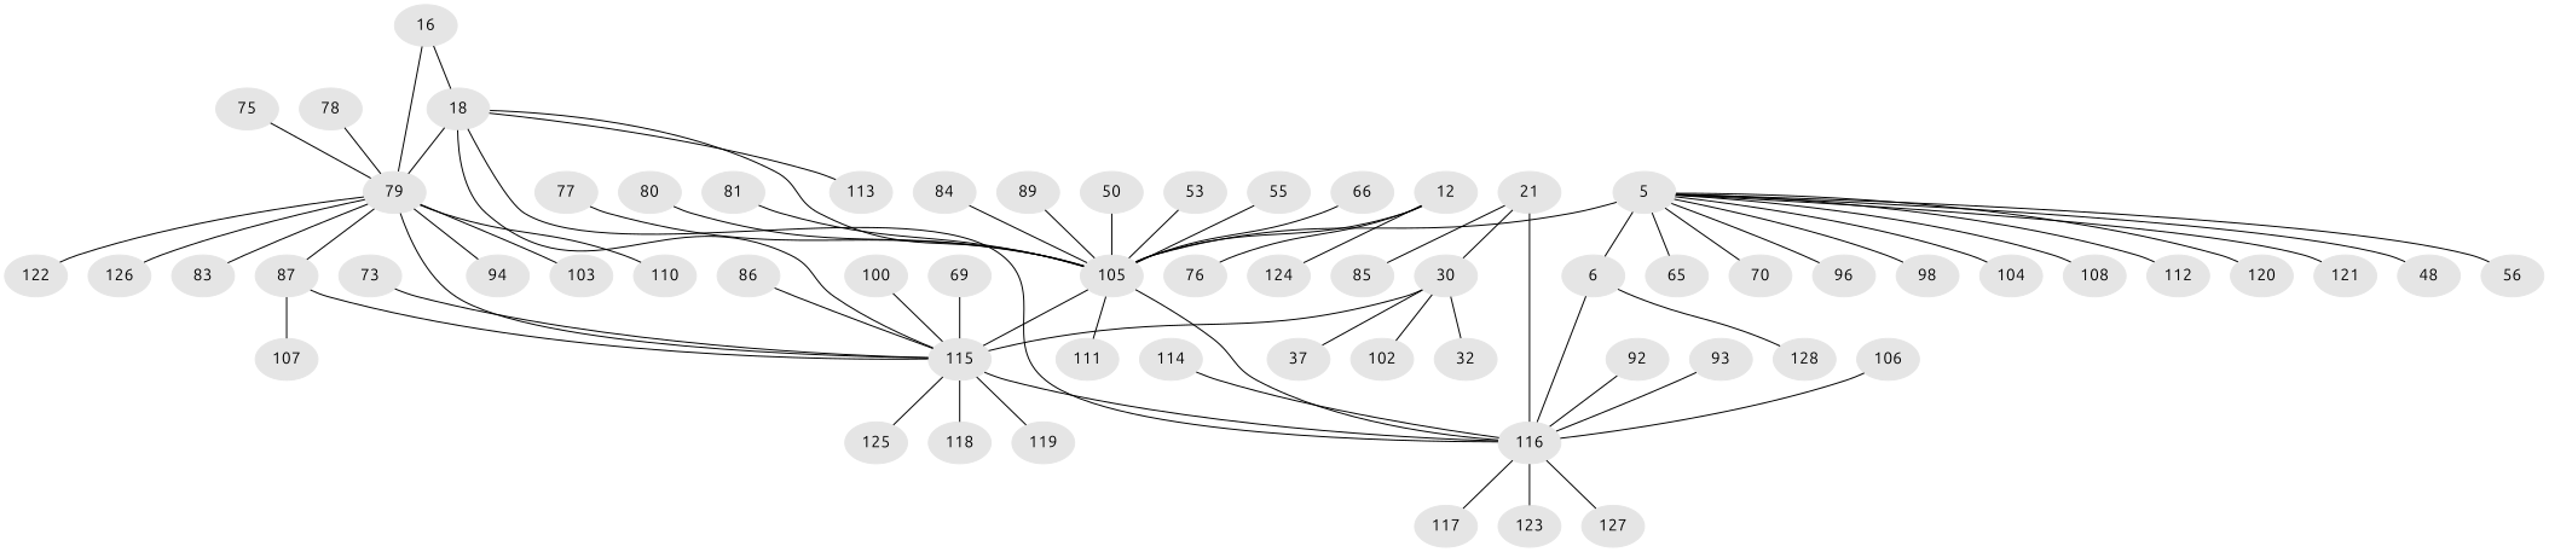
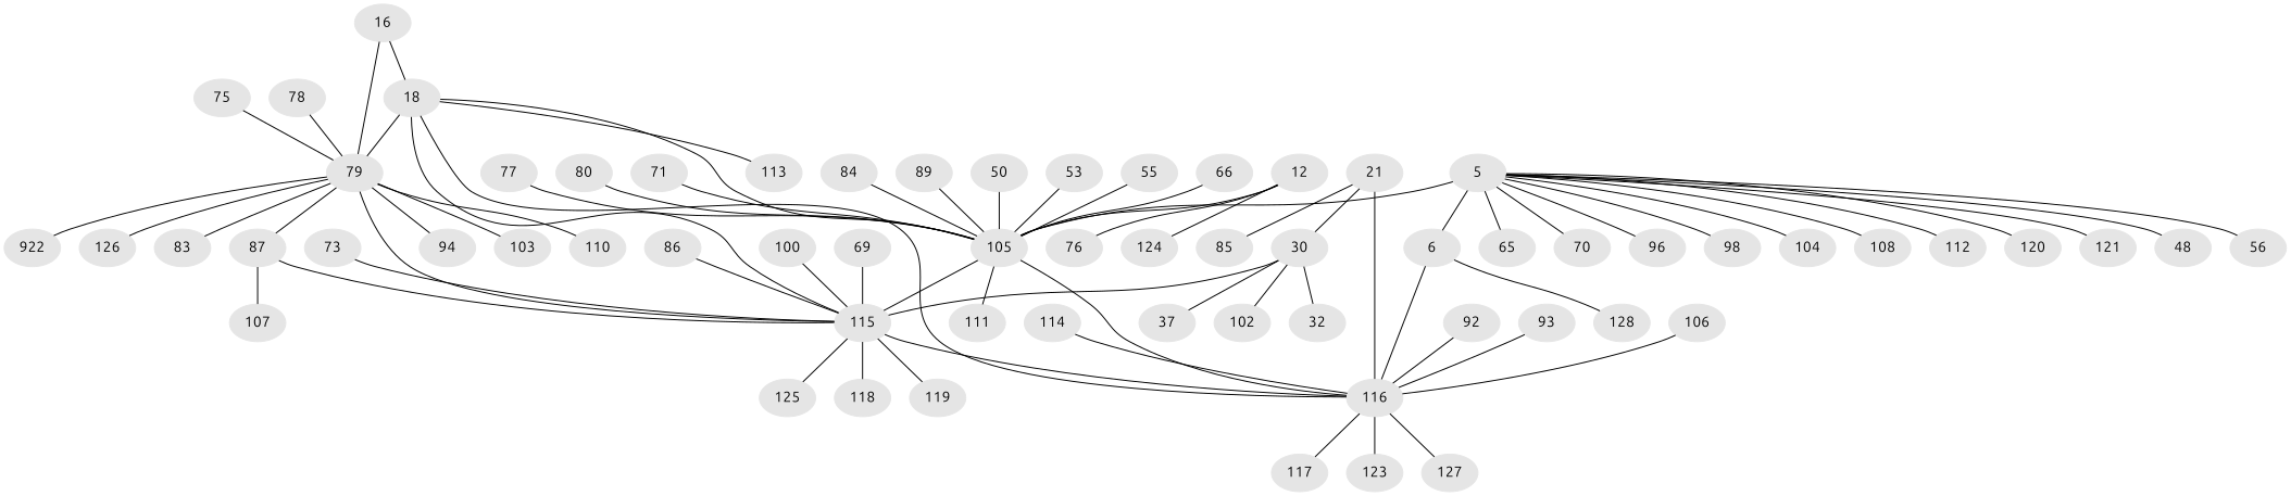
  graph {
    fontname=Ubuntu
    node [color=gray90 fontname=Ubuntu style=filled]
    edge [fontname=Ubuntu]
    5 [super="+3"]
    6 [super="+1+4"]
    48
    56
    65 [super="+35"]
    70
    96
    98
    104
    105 [super="+11+10+33+41+45"]
    108
    112
    120
    121
    116 [super="+82+101+91"]
    128 [super="+95"]
    79 [super="+51+17+36+52+67"]
    115 [super="+25+38+29"]
    83
    87
    94
    103
    110
-   122
+   122 [label=922]
    126 [super="+40"]
    111
    118 [super="+97"]
    119 [super="+59"]
    125 [super="+109"]
    117 [super="+99"]
    123 [super="+44"]
    127
    12 [super="+8"]
    76 [super="+62"]
    124 [super="+72"]
    16 [super="+13"]
    18 [super="+15"]
    113
    21 [super="+19"]
    30 [super="+28"]
    85
    32
    37
    102
    50
    53
    55
    66 [super="+64"]
    69
    73
    75
    77
    78
    107
    80
-   81
+   81 [label=71]
    84
    86
    89
    92
    93
    100
    106
    114
    5 -- 6 [weight=9]
    5 -- 48
    5 -- 56
    5 -- 65
    5 -- 70
    5 -- 96
    5 -- 98
    5 -- 104
    5 -- 105 [weight=2]
    5 -- 108
    5 -- 112
    5 -- 120
    5 -- 121
    6 -- 116
    6 -- 128
    105 -- 116
    105 -- 115
    105 -- 111
    116 -- 117
    116 -- 123
    116 -- 127
    79 -- 115
    79 -- 83
    79 -- 87
    79 -- 94
    79 -- 103
    79 -- 110
    79 -- 122
    79 -- 126
    115 -- 116
    115 -- 118
    115 -- 119
    115 -- 125
    87 -- 115 [weight=2]
    87 -- 107
    12 -- 105 [weight=8]
    12 -- 76
    12 -- 124
    16 -- 79 [weight=4]
    16 -- 18 [weight=4]
    18 -- 105
    18 -- 116
    18 -- 79 [weight=4]
    18 -- 115
    18 -- 113
    21 -- 116 [weight=8]
    21 -- 30
    21 -- 85
    30 -- 115 [weight=9]
    30 -- 32
    30 -- 37
    30 -- 102
    50 -- 105
    53 -- 105
    55 -- 105
    66 -- 105
    69 -- 115
    73 -- 115
    75 -- 79
    77 -- 105
    78 -- 79
    80 -- 105
    81 -- 105
    84 -- 105
    86 -- 115
    89 -- 105
    92 -- 116
    93 -- 116
    100 -- 115
    106 -- 116
    114 -- 116
  }
